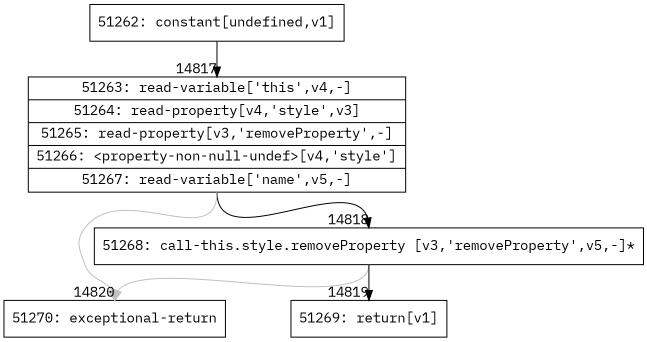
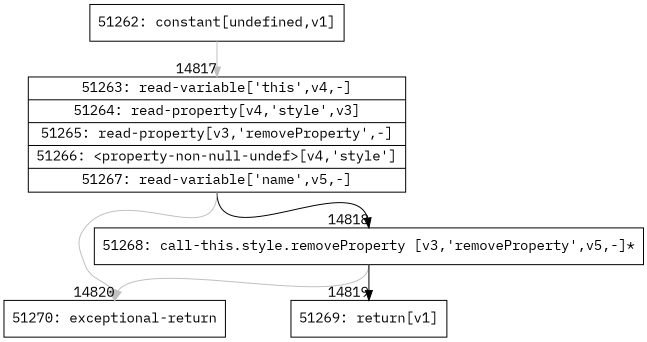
  digraph {
    fontname="IBM Plex Mono"
    rankdir=TD
    node [fontname="IBM Plex Mono" shape=record]
    edge [fontname="IBM Plex Mono" headport=n tailport=s]
    n1 [label="{51262: constant[undefined,v1]}"]
    n2 [label="{51263: read-variable['this',v4,-]|51264: read-property[v4,'style',v3]|51265: read-property[v3,'removeProperty',-]|51266: \<property-non-null-undef\>[v4,'style']|51267: read-variable['name',v5,-]}"]
    n3 [label="{51268: call-this.style.removeProperty [v3,'removeProperty',v5,-]*}"]
    n4 [label="{51270: exceptional-return}"]
    n5 [label="{51269: return[v1]}"]
-   n1 -> n2 [headlabel="      14817"]
+   n1 -> n2 [headlabel="      14817" color=gray]
    n2 -> n3 [headlabel="      14818"]
    n2 -> n4 [color=gray headlabel="      14820"]
    n3 -> n4 [color=gray]
    n3 -> n5 [headlabel="      14819"]
  }
